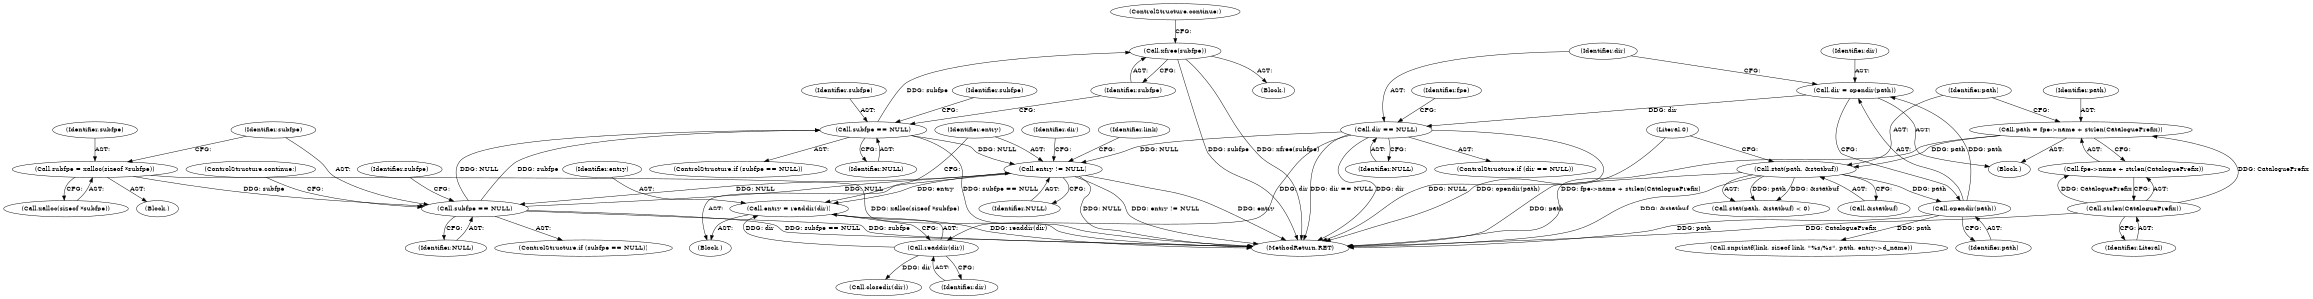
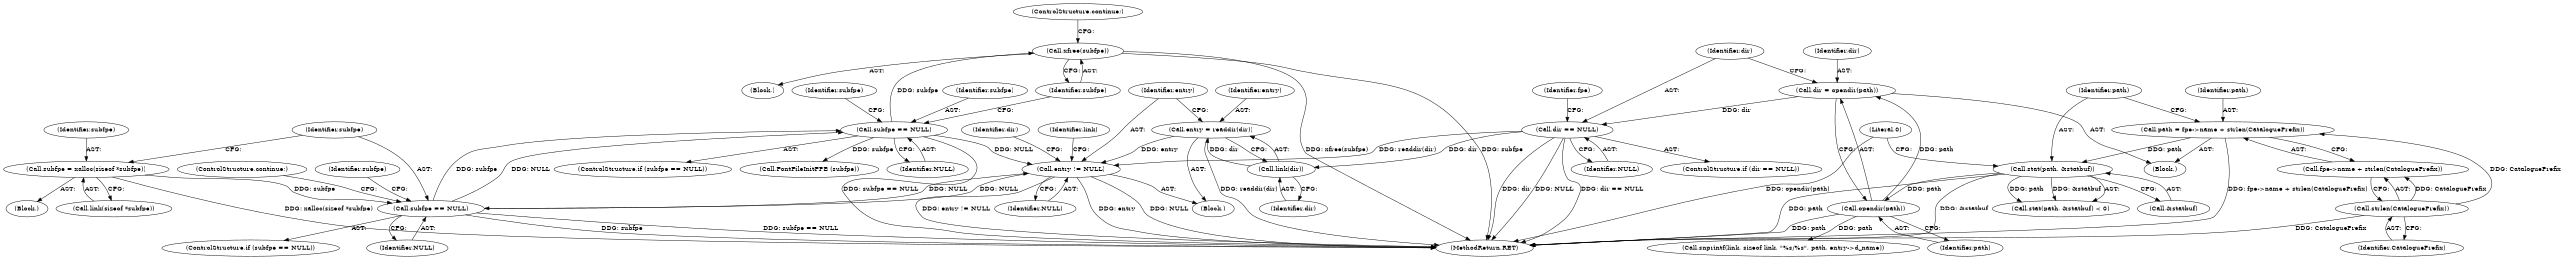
  digraph {
    n1 [label="(Call,xfree(subfpe))"]
    n2 [label="(Identifier,subfpe)"]
    n3 [label="(Block,)"]
    n4 [label="(MethodReturn,RET)"]
    n5 [label="(Call,subfpe == NULL)"]
    n6 [label="(Call,entry != NULL)"]
+   n7 [label="(Call,FontFileInitFPE (subfpe))"]
    n8 [label="(Identifier,NULL)"]
    n9 [label="(ControlStructure,if (subfpe == NULL))"]
    n10 [label="(Call,subfpe == NULL)"]
    n11 [label="(Identifier,NULL)"]
    n12 [label="(Block,)"]
    n13 [label="(ControlStructure,if (subfpe == NULL))"]
    n14 [label="(Identifier,NULL)"]
    n15 [label="(Call,subfpe = xalloc(sizeof *subfpe))"]
-   n16 [label="(Call,xalloc(sizeof *subfpe))"]
+   n16 [label="(Call,link(sizeof *subfpe))"]
    n17 [label="(Block,)"]
    n18 [label="(Call,entry = readdir(dir))"]
-   n19 [label="(Call,readdir(dir))"]
-   n20 [label="(Call,closedir(dir))"]
+   n19 [label="(Call,link(dir))"]
    n21 [label="(Identifier,dir)"]
    n22 [label="(Call,dir == NULL)"]
    n23 [label="(Identifier,NULL)"]
    n24 [label="(ControlStructure,if (dir == NULL))"]
    n25 [label="(Call,dir = opendir(path))"]
    n26 [label="(Call,opendir(path))"]
    n27 [label="(Block,)"]
    n28 [label="(Identifier,path)"]
    n29 [label="(Call,snprintf(link, sizeof link, \"%s/%s\", path, entry->d_name))"]
    n30 [label="(Call,stat(path, &statbuf))"]
    n31 [label="(Call,stat(path, &statbuf) < 0)"]
    n32 [label="(Call,&statbuf)"]
    n33 [label="(Call,path = fpe->name + strlen(CataloguePrefix))"]
    n34 [label="(Call,fpe->name + strlen(CataloguePrefix))"]
    n35 [label="(Call,strlen(CataloguePrefix))"]
-   n36 [label="(Identifier,Literal)"]
+   n36 [label="(Identifier,CataloguePrefix)"]
    n37 [label="(Identifier,subfpe)"]
    n38 [label="(Identifier,path)"]
    n39 [label="(ControlStructure,continue;)"]
    n40 [label="(Identifier,link)"]
    n41 [label="(Identifier,subfpe)"]
    n42 [label="(Identifier,dir)"]
    n43 [label="(Literal,0)"]
    n44 [label="(ControlStructure,continue;)"]
    n45 [label="(Identifier,dir)"]
    n46 [label="(Identifier,dir)"]
    n47 [label="(Identifier,subfpe)"]
    n48 [label="(Identifier,path)"]
    n49 [label="(Identifier,subfpe)"]
    n50 [label="(Identifier,fpe)"]
    n51 [label="(Identifier,subfpe)"]
    n52 [label="(Identifier,entry)"]
    n53 [label="(Identifier,entry)"]
    n1 -> n2 [label="CFG: "]
    n1 -> n3 [label="AST: "]
    n1 -> n4 [label="DDG: xfree(subfpe)"]
    n1 -> n4 [label="DDG: subfpe"]
    n2 -> n1 [label="AST: "]
    n2 -> n5 [label="CFG: "]
    n5 -> n1 [label="DDG: subfpe"]
    n5 -> n4 [label="DDG: subfpe == NULL"]
    n5 -> n6 [label="DDG: NULL"]
+   n5 -> n7 [label="DDG: subfpe"]
    n5 -> n8 [label="CFG: "]
    n5 -> n9 [label="AST: "]
    n6 -> n4 [label="DDG: entry"]
    n6 -> n4 [label="DDG: NULL"]
    n6 -> n4 [label="DDG: entry != NULL"]
    n6 -> n10 [label="DDG: NULL"]
    n6 -> n11 [label="CFG: "]
    n6 -> n12 [label="AST: "]
    n8 -> n5 [label="AST: "]
    n10 -> n4 [label="DDG: subfpe == NULL"]
    n10 -> n4 [label="DDG: subfpe"]
    n10 -> n5 [label="DDG: subfpe"]
    n10 -> n5 [label="DDG: NULL"]
    n10 -> n6 [label="DDG: NULL"]
    n10 -> n13 [label="AST: "]
    n10 -> n14 [label="CFG: "]
    n11 -> n6 [label="AST: "]
    n14 -> n10 [label="AST: "]
    n15 -> n4 [label="DDG: xalloc(sizeof *subfpe)"]
    n15 -> n10 [label="DDG: subfpe"]
    n15 -> n16 [label="CFG: "]
    n15 -> n17 [label="AST: "]
    n16 -> n15 [label="AST: "]
    n18 -> n4 [label="DDG: readdir(dir)"]
-   n6 -> n18 [label="DDG: entry"]
+   n18 -> n6 [label="DDG: entry"]
    n18 -> n12 [label="AST: "]
    n18 -> n19 [label="CFG: "]
    n19 -> n18 [label="AST: "]
    n19 -> n18 [label="DDG: dir"]
-   n19 -> n20 [label="DDG: dir"]
    n19 -> n21 [label="CFG: "]
    n21 -> n19 [label="AST: "]
    n22 -> n4 [label="DDG: dir == NULL"]
    n22 -> n4 [label="DDG: dir"]
    n22 -> n4 [label="DDG: NULL"]
-   n22 -> n6 [label="DDG: NULL"]
+   n22 -> n6 [label="DDG: readdir(dir)"]
    n22 -> n19 [label="DDG: dir"]
    n22 -> n23 [label="CFG: "]
    n22 -> n24 [label="AST: "]
    n23 -> n22 [label="AST: "]
    n25 -> n22 [label="DDG: dir"]
    n25 -> n26 [label="CFG: "]
    n25 -> n27 [label="AST: "]
    n26 -> n4 [label="DDG: path"]
    n26 -> n25 [label="AST: "]
    n26 -> n25 [label="DDG: path"]
    n26 -> n28 [label="CFG: "]
    n26 -> n29 [label="DDG: path"]
    n28 -> n26 [label="AST: "]
    n30 -> n4 [label="DDG: &statbuf"]
    n30 -> n4 [label="DDG: path"]
    n30 -> n26 [label="DDG: path"]
    n30 -> n31 [label="AST: "]
    n30 -> n31 [label="DDG: path"]
    n30 -> n31 [label="DDG: &statbuf"]
    n30 -> n32 [label="CFG: "]
    n32 -> n30 [label="AST: "]
    n33 -> n4 [label="DDG: fpe->name + strlen(CataloguePrefix)"]
    n33 -> n27 [label="AST: "]
    n33 -> n30 [label="DDG: path"]
    n33 -> n34 [label="CFG: "]
    n34 -> n33 [label="AST: "]
    n34 -> n35 [label="CFG: "]
    n35 -> n4 [label="DDG: CataloguePrefix"]
    n35 -> n33 [label="DDG: CataloguePrefix"]
    n35 -> n34 [label="AST: "]
    n35 -> n34 [label="DDG: CataloguePrefix"]
    n35 -> n36 [label="CFG: "]
    n36 -> n35 [label="AST: "]
    n37 -> n10 [label="AST: "]
    n37 -> n15 [label="CFG: "]
    n38 -> n33 [label="AST: "]
    n39 -> n10 [label="CFG: "]
    n40 -> n6 [label="CFG: "]
    n41 -> n10 [label="CFG: "]
    n42 -> n25 [label="AST: "]
    n43 -> n4 [label="DDG: opendir(path)"]
    n43 -> n30 [label="CFG: "]
    n44 -> n1 [label="CFG: "]
    n45 -> n22 [label="AST: "]
    n45 -> n25 [label="CFG: "]
    n46 -> n6 [label="CFG: "]
    n47 -> n5 [label="CFG: "]
    n48 -> n30 [label="AST: "]
    n48 -> n33 [label="CFG: "]
    n49 -> n5 [label="AST: "]
    n50 -> n22 [label="CFG: "]
    n51 -> n15 [label="AST: "]
    n52 -> n6 [label="AST: "]
    n52 -> n18 [label="CFG: "]
    n53 -> n18 [label="AST: "]
  }
